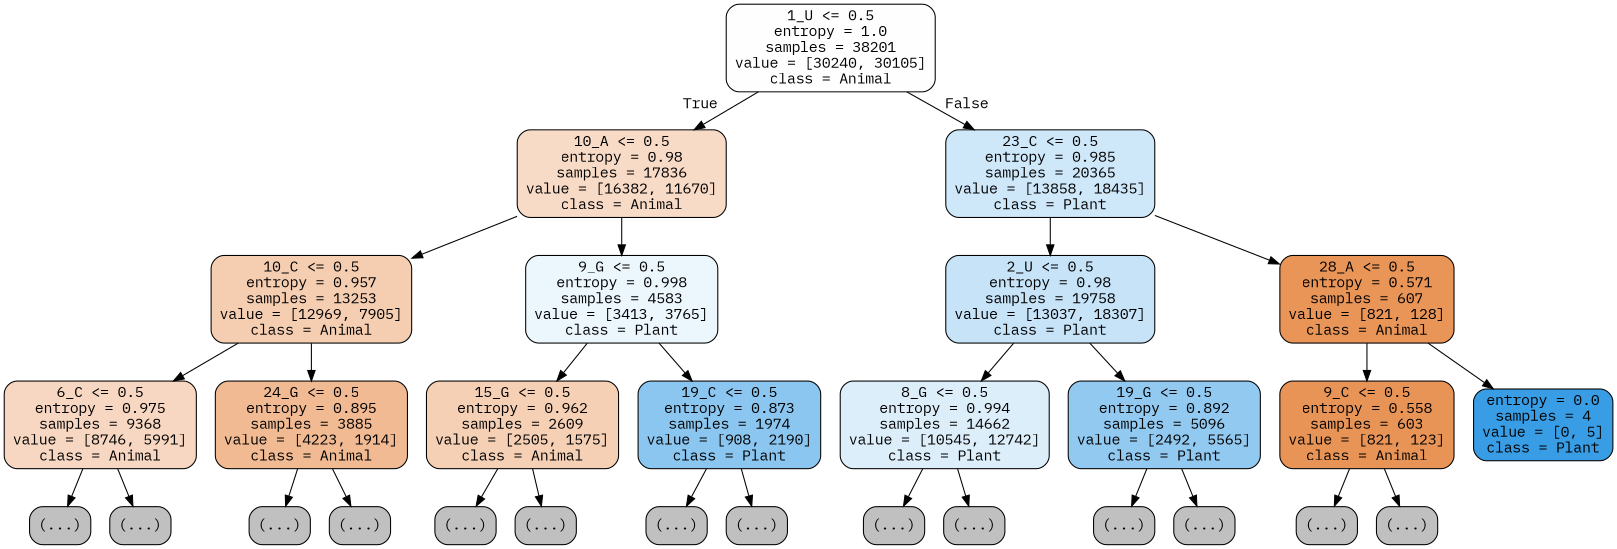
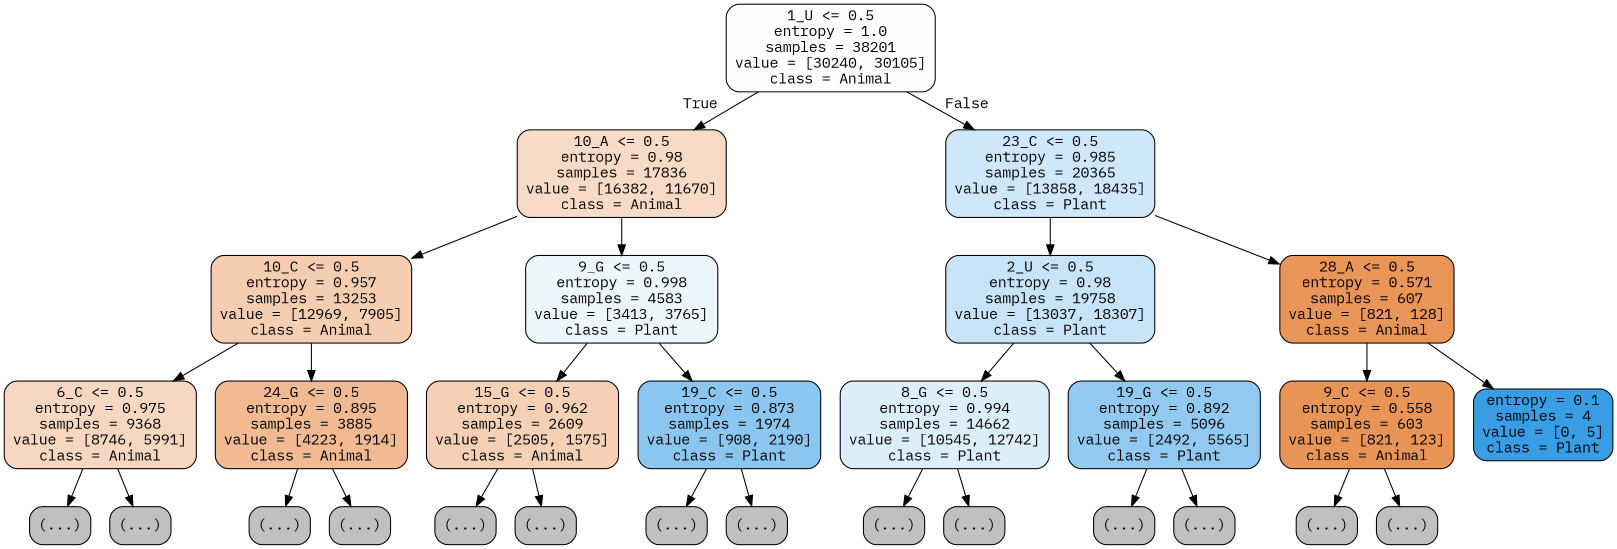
  digraph {
    fontname="IBM Plex Mono"
    node [color=black fillcolor="#C0C0C0" fontname="IBM Plex Mono" shape=box style="filled, rounded"]
    edge [fontname="IBM Plex Mono"]
    n1 [fillcolor="#fffefe" label="1_U <= 0.5\nentropy = 1.0\nsamples = 38201\nvalue = [30240, 30105]\nclass = Animal"]
    n2 [fillcolor="#f8dbc6" label="10_A <= 0.5\nentropy = 0.98\nsamples = 17836\nvalue = [16382, 11670]\nclass = Animal"]
    n3 [fillcolor="#cee7f9" label="23_C <= 0.5\nentropy = 0.985\nsamples = 20365\nvalue = [13858, 18435]\nclass = Plant"]
    n4 [fillcolor="#f5ceb2" label="10_C <= 0.5\nentropy = 0.957\nsamples = 13253\nvalue = [12969, 7905]\nclass = Animal"]
    n5 [fillcolor="#ecf6fd" label="9_G <= 0.5\nentropy = 0.998\nsamples = 4583\nvalue = [3413, 3765]\nclass = Plant"]
    n6 [fillcolor="#f7d7c1" label="6_C <= 0.5\nentropy = 0.975\nsamples = 9368\nvalue = [8746, 5991]\nclass = Animal"]
    n7 [fillcolor="#f1ba93" label="24_G <= 0.5\nentropy = 0.895\nsamples = 3885\nvalue = [4223, 1914]\nclass = Animal"]
    n8 [label="(...)"]
    n9 [label="(...)"]
    n10 [label="(...)"]
    n11 [label="(...)"]
    n12 [fillcolor="#f5d0b5" label="15_G <= 0.5\nentropy = 0.962\nsamples = 2609\nvalue = [2505, 1575]\nclass = Animal"]
    n13 [fillcolor="#8bc6f0" label="19_C <= 0.5\nentropy = 0.873\nsamples = 1974\nvalue = [908, 2190]\nclass = Plant"]
    n14 [label="(...)"]
    n15 [label="(...)"]
    n16 [label="(...)"]
    n17 [label="(...)"]
    n18 [fillcolor="#c6e3f8" label="2_U <= 0.5\nentropy = 0.98\nsamples = 19758\nvalue = [13037, 18307]\nclass = Plant"]
    n19 [fillcolor="#e99558" label="28_A <= 0.5\nentropy = 0.571\nsamples = 607\nvalue = [821, 128]\nclass = Animal"]
    n20 [fillcolor="#ddeefb" label="8_G <= 0.5\nentropy = 0.994\nsamples = 14662\nvalue = [10545, 12742]\nclass = Plant"]
    n21 [fillcolor="#92c9f1" label="19_G <= 0.5\nentropy = 0.892\nsamples = 5096\nvalue = [2492, 5565]\nclass = Plant"]
    n22 [label="(...)"]
    n23 [label="(...)"]
    n24 [label="(...)"]
    n25 [label="(...)"]
    n26 [fillcolor="#e99457" label="9_C <= 0.5\nentropy = 0.558\nsamples = 603\nvalue = [821, 123]\nclass = Animal"]
-   n27 [fillcolor="#399de5" label="entropy = 0.0\nsamples = 4\nvalue = [0, 5]\nclass = Plant"]
+   n27 [fillcolor="#399de5" label="entropy = 0.1\nsamples = 4\nvalue = [0, 5]\nclass = Plant"]
    n28 [label="(...)"]
    n29 [label="(...)"]
    n1 -> n2 [headlabel=True labelangle=45 labeldistance=2.5]
    n1 -> n3 [headlabel=False labelangle=-45 labeldistance=2.5]
    n2 -> n4
    n2 -> n5
    n3 -> n18
    n3 -> n19
    n4 -> n6
    n4 -> n7
    n5 -> n12
    n5 -> n13
    n6 -> n8
    n6 -> n9
    n7 -> n10
    n7 -> n11
    n12 -> n14
    n12 -> n15
    n13 -> n16
    n13 -> n17
    n18 -> n20
    n18 -> n21
    n19 -> n26
    n19 -> n27
    n20 -> n22
    n20 -> n23
    n21 -> n24
    n21 -> n25
    n26 -> n28
    n26 -> n29
  }
